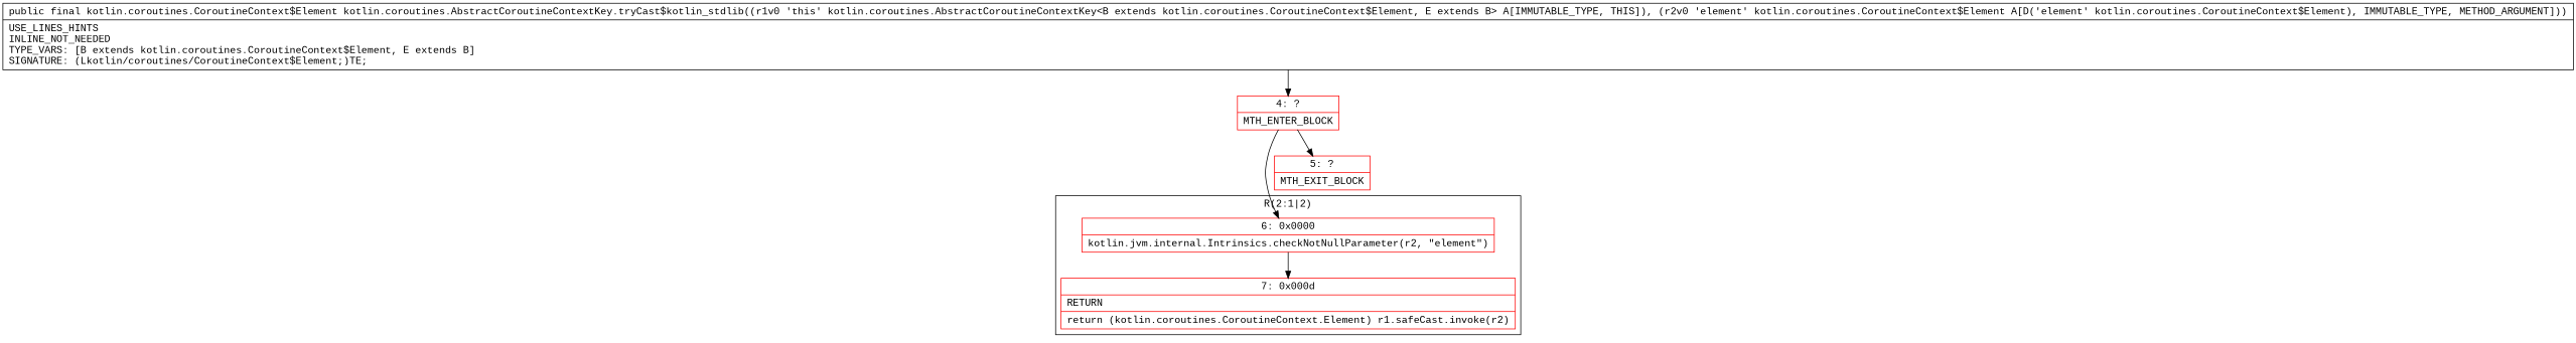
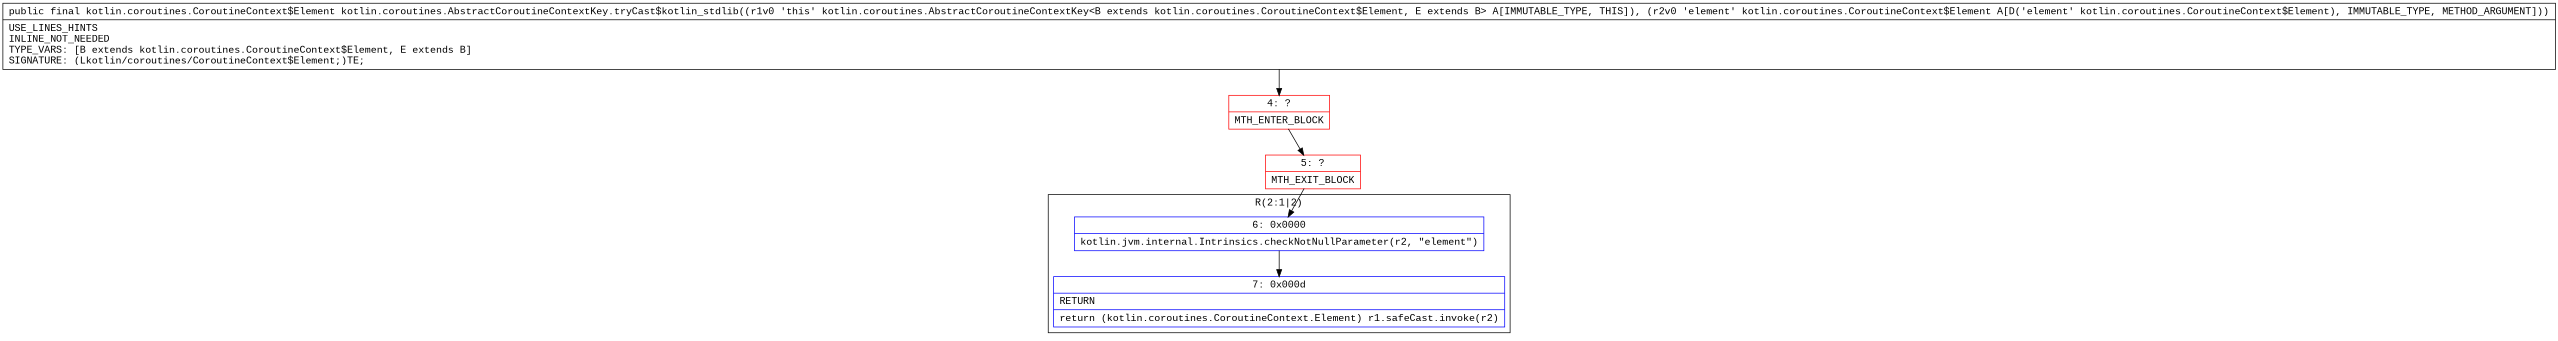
  digraph {
    fontname="Liberation Mono"
    node [color=blue fontname="Liberation Mono" shape=record]
    edge [fontname="Liberation Mono"]
-   n1 [color=red label="{6\:\ 0x0000|kotlin.jvm.internal.Intrinsics.checkNotNullParameter(r2, \"element\")\l}"]
-   n2 [color=red label="{7\:\ 0x000d|RETURN\l|return (kotlin.coroutines.CoroutineContext.Element) r1.safeCast.invoke(r2)\l}"]
+   n1 [label="{6\:\ 0x0000|kotlin.jvm.internal.Intrinsics.checkNotNullParameter(r2, \"element\")\l}"]
+   n2 [label="{7\:\ 0x000d|RETURN\l|return (kotlin.coroutines.CoroutineContext.Element) r1.safeCast.invoke(r2)\l}"]
    n3 [color=red label="{5\:\ ?|MTH_EXIT_BLOCK\l}"]
    n4 [color=red label="{4\:\ ?|MTH_ENTER_BLOCK\l}"]
    n5 [label="{public final kotlin.coroutines.CoroutineContext$Element kotlin.coroutines.AbstractCoroutineContextKey.tryCast$kotlin_stdlib((r1v0 'this' kotlin.coroutines.AbstractCoroutineContextKey\<B extends kotlin.coroutines.CoroutineContext$Element, E extends B\> A[IMMUTABLE_TYPE, THIS]), (r2v0 'element' kotlin.coroutines.CoroutineContext$Element A[D('element' kotlin.coroutines.CoroutineContext$Element), IMMUTABLE_TYPE, METHOD_ARGUMENT]))  | USE_LINES_HINTS\lINLINE_NOT_NEEDED\lTYPE_VARS: [B extends kotlin.coroutines.CoroutineContext$Element, E extends B]\lSIGNATURE: (Lkotlin\/coroutines\/CoroutineContext$Element;)TE;\l}" color=""]
    subgraph cluster_1 {
      label="R(2:1|2)"
      n1
      n2
    }
    n1 -> n2
-   n4 -> n1
+   n3 -> n1
    n4 -> n3
    n5 -> n4
  }
